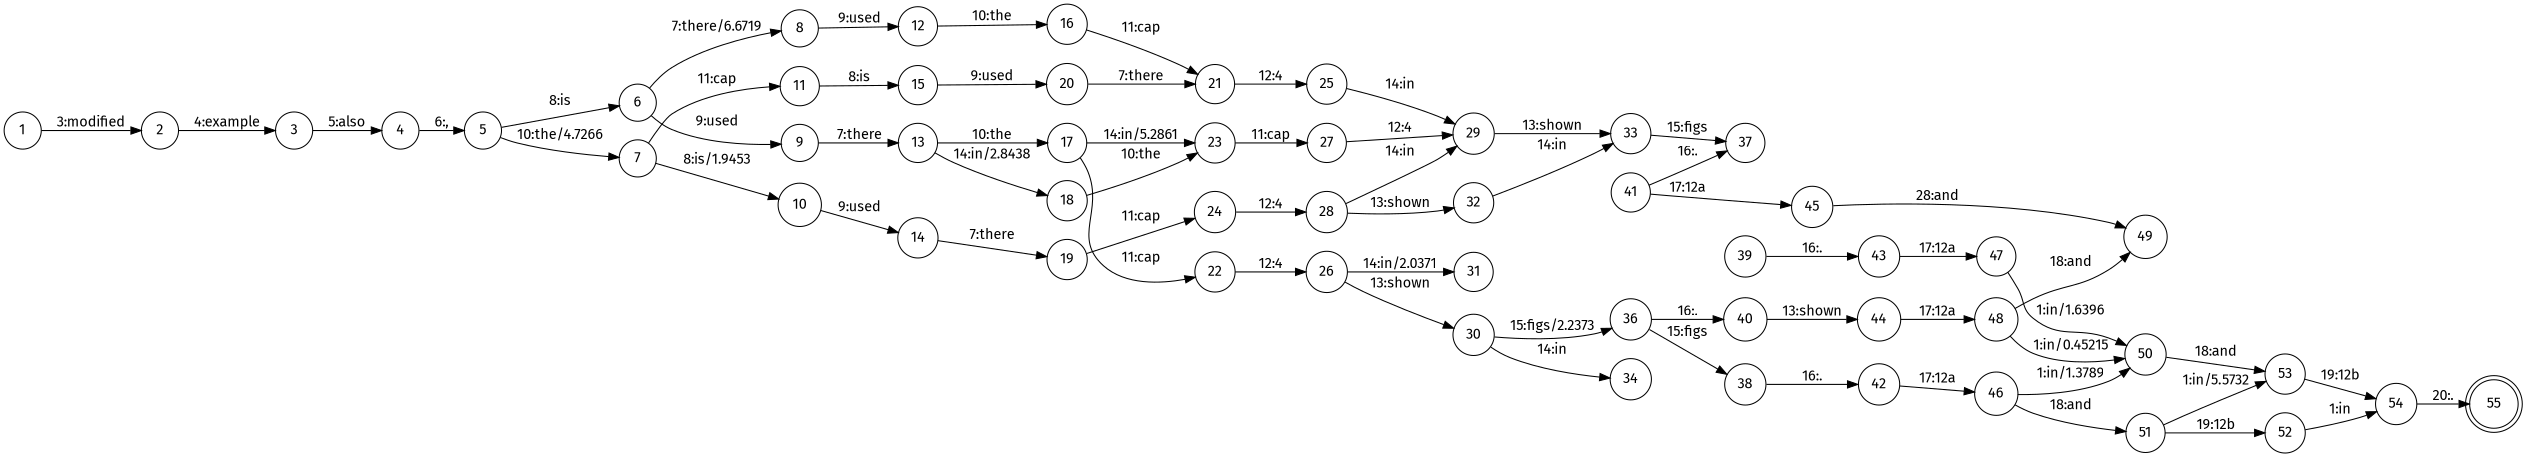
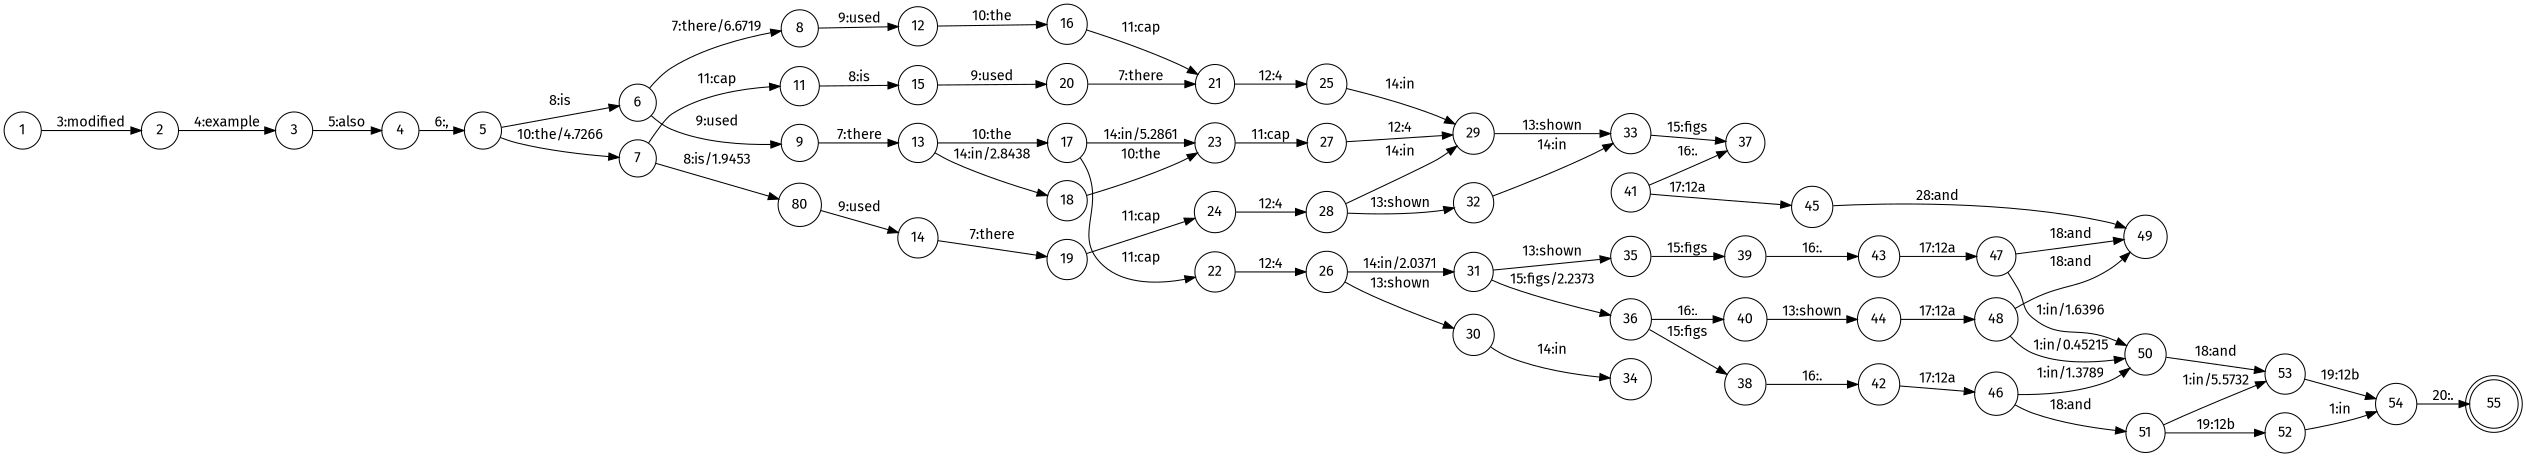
  digraph {
    fontname="Fira Sans"
    nodesep=0.25
    rankdir=LR
    ranksep=0.4
    node [fontname="Fira Sans" fontsize=14 shape=circle style=solid]
    edge [fontname="Fira Sans" fontsize=14]
    n1 [label=1]
    n2 [label=2]
    n3 [label=3]
    n4 [label=4]
    n5 [label=5]
    n6 [label=6]
    n7 [label=7]
    n8 [label=8]
    n9 [label=9]
-   n10 [label=10]
+   n10 [label=80]
    n11 [label=11]
    n12 [label=12]
    n13 [label=13]
    n14 [label=14]
    n15 [label=15]
    n16 [label=16]
    n17 [label=17]
    n18 [label=18]
    n19 [label=19]
    n20 [label=20]
    n21 [label=21]
    n22 [label=22]
    n23 [label=23]
    n24 [label=24]
    n25 [label=25]
    n26 [label=26]
    n27 [label=27]
    n28 [label=28]
    n29 [label=29]
    n30 [label=30]
    n31 [label=31]
    n32 [label=32]
    n33 [label=33]
    n34 [label=34]
+   n35 [label=35]
    n36 [label=36]
    n37 [label=37]
    n38 [label=39]
    n39 [label=38]
    n40 [label=40]
    n41 [label=42]
    n42 [label=43]
    n43 [label=44]
    n44 [label=41]
    n45 [label=45]
    n46 [label=46]
    n47 [label=47]
    n48 [label=48]
    n49 [label=49]
    n50 [label=50]
    n51 [label=51]
    n52 [label=53]
    n53 [label=52]
    n54 [label=54]
    n55 [label=55 shape=doublecircle]
    n1 -> n2 [label="3:modified"]
    n2 -> n3 [label="4:example"]
    n3 -> n4 [label="5:also"]
    n4 -> n5 [label="6:,"]
    n5 -> n6 [label="8:is"]
    n5 -> n7 [label="10:the/4.7266"]
    n6 -> n8 [label="7:there/6.6719"]
    n6 -> n9 [label="9:used"]
    n7 -> n10 [label="8:is/1.9453"]
    n7 -> n11 [label="11:cap"]
    n8 -> n12 [label="9:used"]
    n9 -> n13 [label="7:there"]
    n10 -> n14 [label="9:used"]
    n11 -> n15 [label="8:is"]
    n12 -> n16 [label="10:the"]
    n13 -> n17 [label="10:the"]
    n13 -> n18 [label="14:in/2.8438"]
    n14 -> n19 [label="7:there"]
    n15 -> n20 [label="9:used"]
    n16 -> n21 [label="11:cap"]
    n17 -> n22 [label="11:cap"]
    n17 -> n23 [label="14:in/5.2861"]
    n18 -> n23 [label="10:the"]
    n19 -> n24 [label="11:cap"]
    n20 -> n21 [label="7:there"]
    n21 -> n25 [label="12:4"]
    n22 -> n26 [label="12:4"]
    n23 -> n27 [label="11:cap"]
    n24 -> n28 [label="12:4"]
    n25 -> n29 [label="14:in"]
    n26 -> n30 [label="13:shown"]
    n26 -> n31 [label="14:in/2.0371"]
    n27 -> n29 [label="12:4"]
    n28 -> n29 [label="14:in"]
    n28 -> n32 [label="13:shown"]
    n29 -> n33 [label="13:shown"]
    n30 -> n34 [label="14:in"]
-   n30 -> n36 [label="15:figs/2.2373"]
+   n31 -> n35 [label="13:shown"]
+   n31 -> n36 [label="15:figs/2.2373"]
    n32 -> n33 [label="14:in"]
    n33 -> n37 [label="15:figs"]
+   n35 -> n38 [label="15:figs"]
    n36 -> n39 [label="15:figs"]
    n36 -> n40 [label="16:."]
    n38 -> n42 [label="16:."]
    n39 -> n41 [label="16:."]
    n40 -> n43 [label="13:shown"]
    n41 -> n46 [label="17:12a"]
    n42 -> n47 [label="17:12a"]
    n43 -> n48 [label="17:12a"]
    n44 -> n37 [label="16:."]
    n44 -> n45 [label="17:12a"]
    n45 -> n49 [label="28:and"]
    n46 -> n50 [label="1:in/1.3789"]
    n46 -> n51 [label="18:and"]
+   n47 -> n49 [label="18:and"]
    n47 -> n50 [label="1:in/1.6396"]
    n48 -> n49 [label="18:and"]
    n48 -> n50 [label="1:in/0.45215"]
    n50 -> n52 [label="18:and"]
    n51 -> n52 [label="1:in/5.5732"]
    n51 -> n53 [label="19:12b"]
    n52 -> n54 [label="19:12b"]
    n53 -> n54 [label="1:in"]
    n54 -> n55 [label="20:."]
  }
